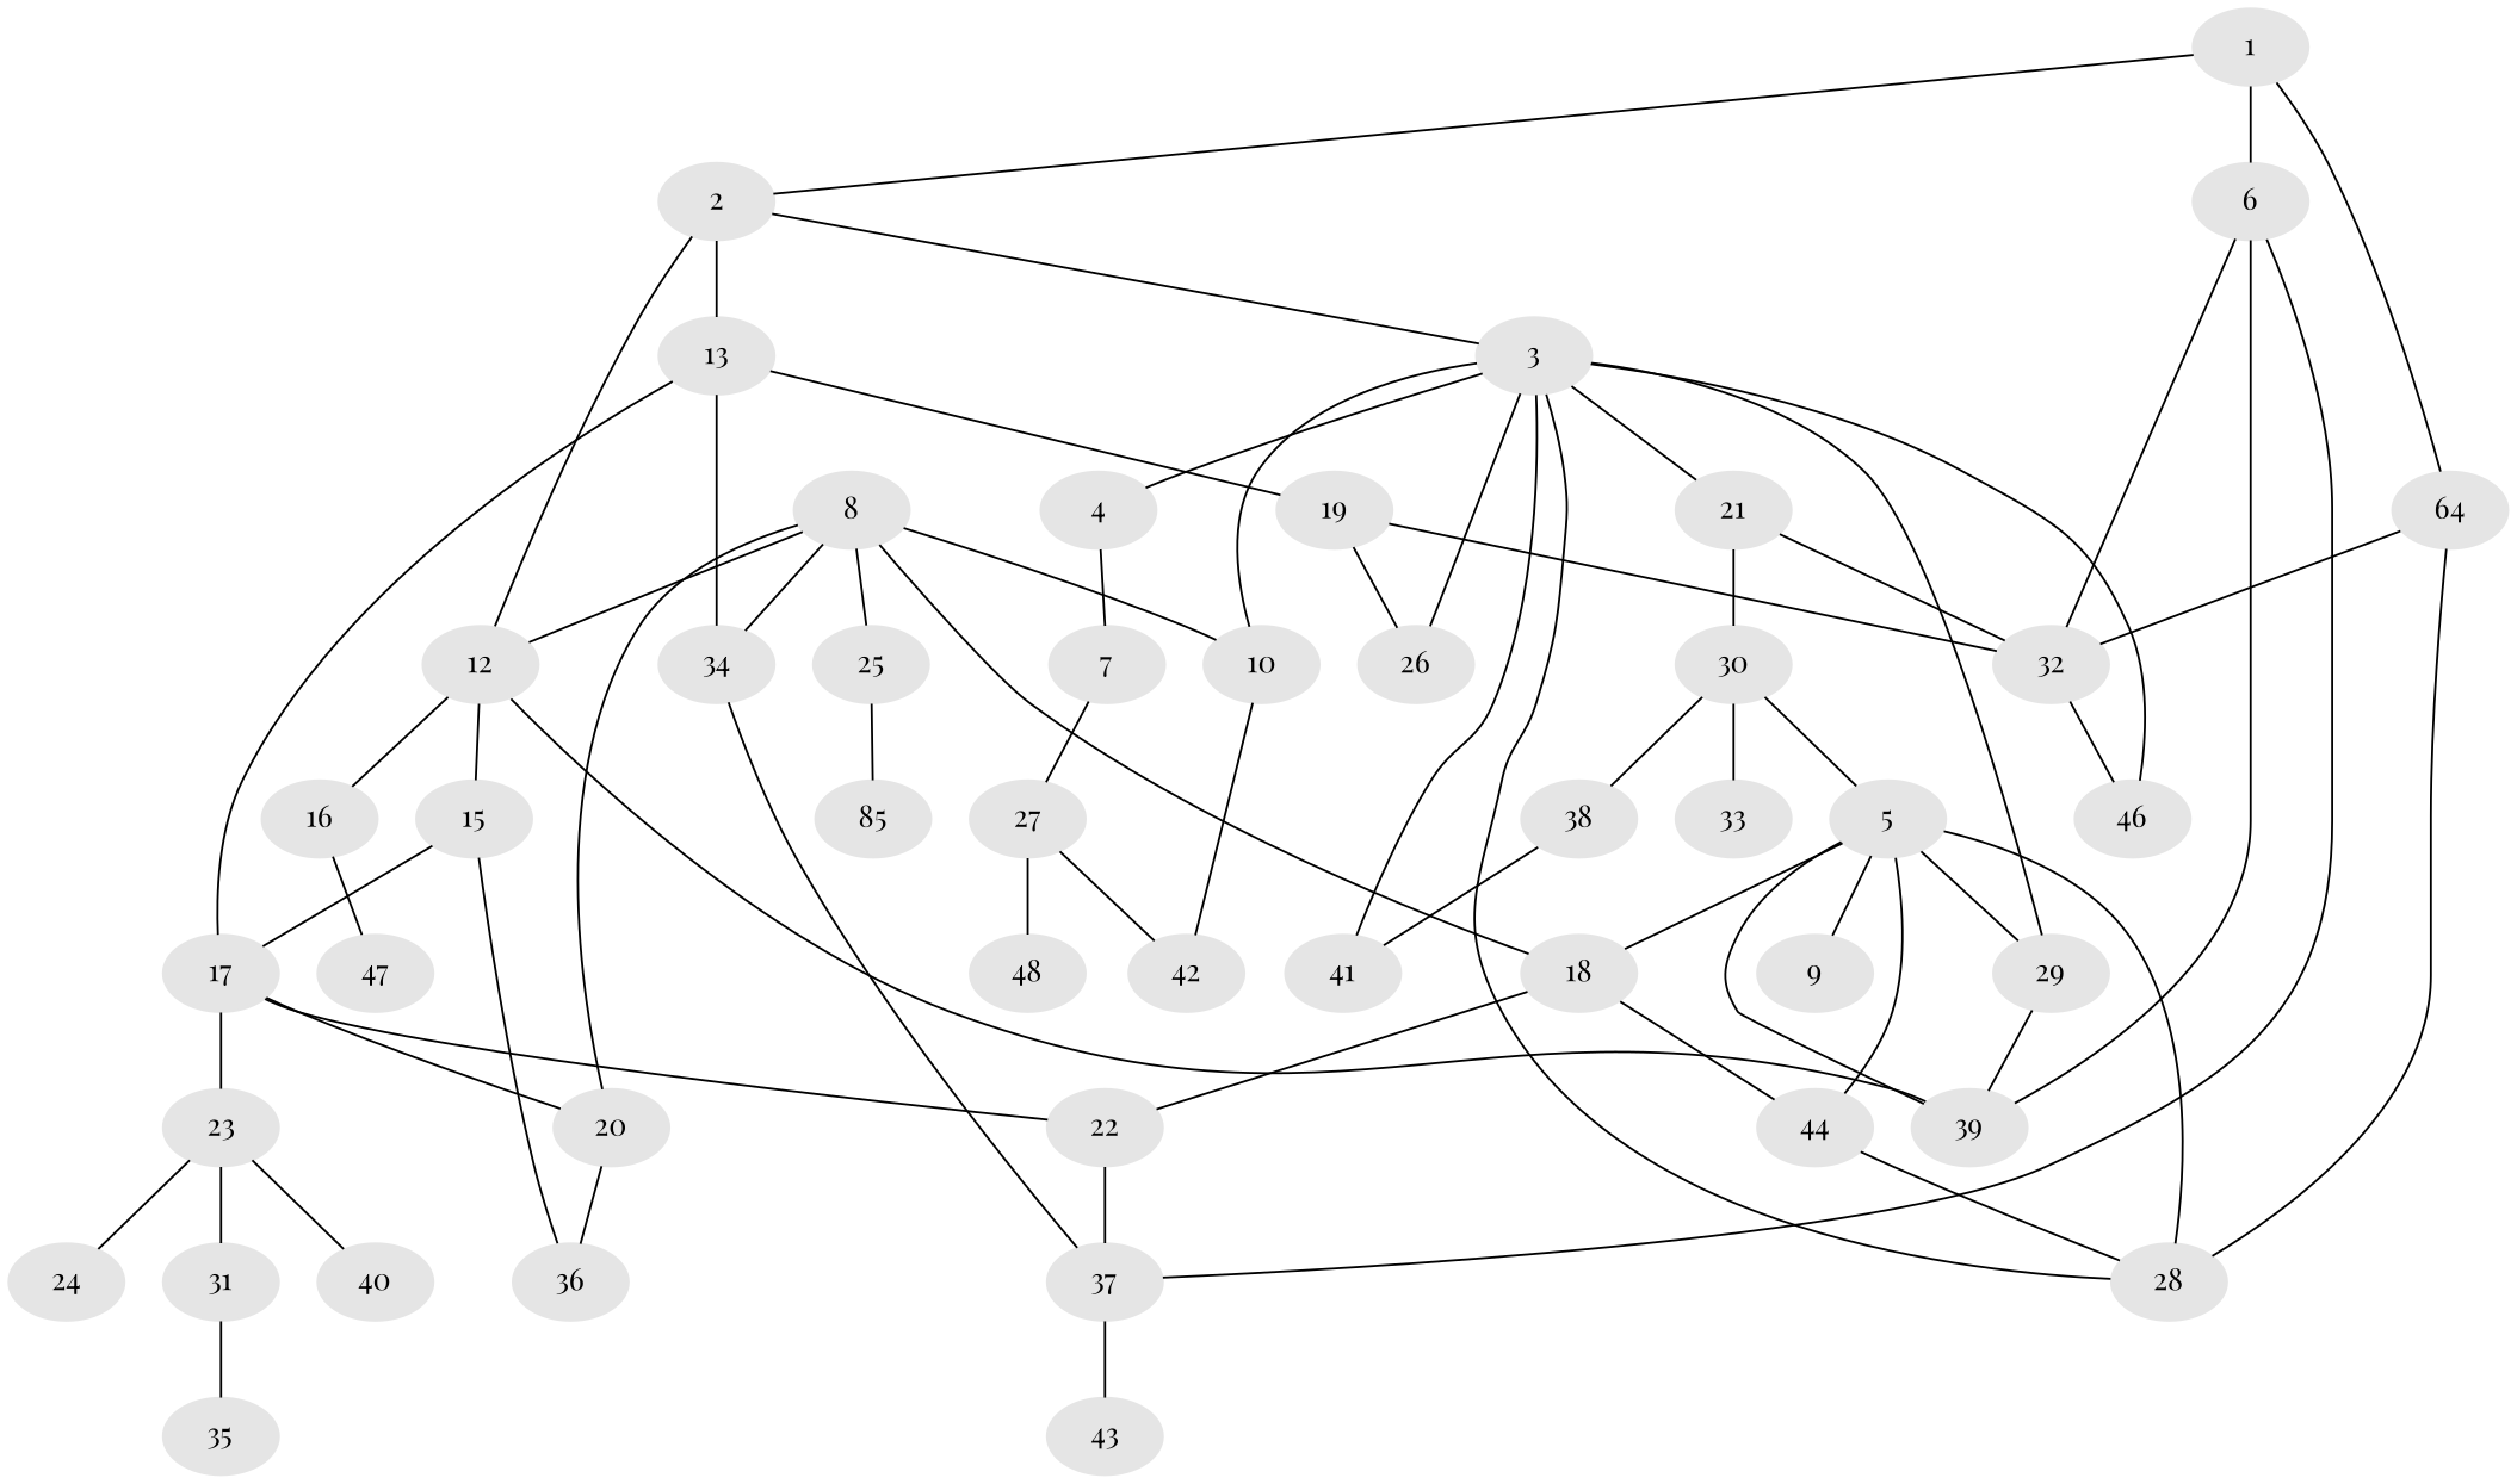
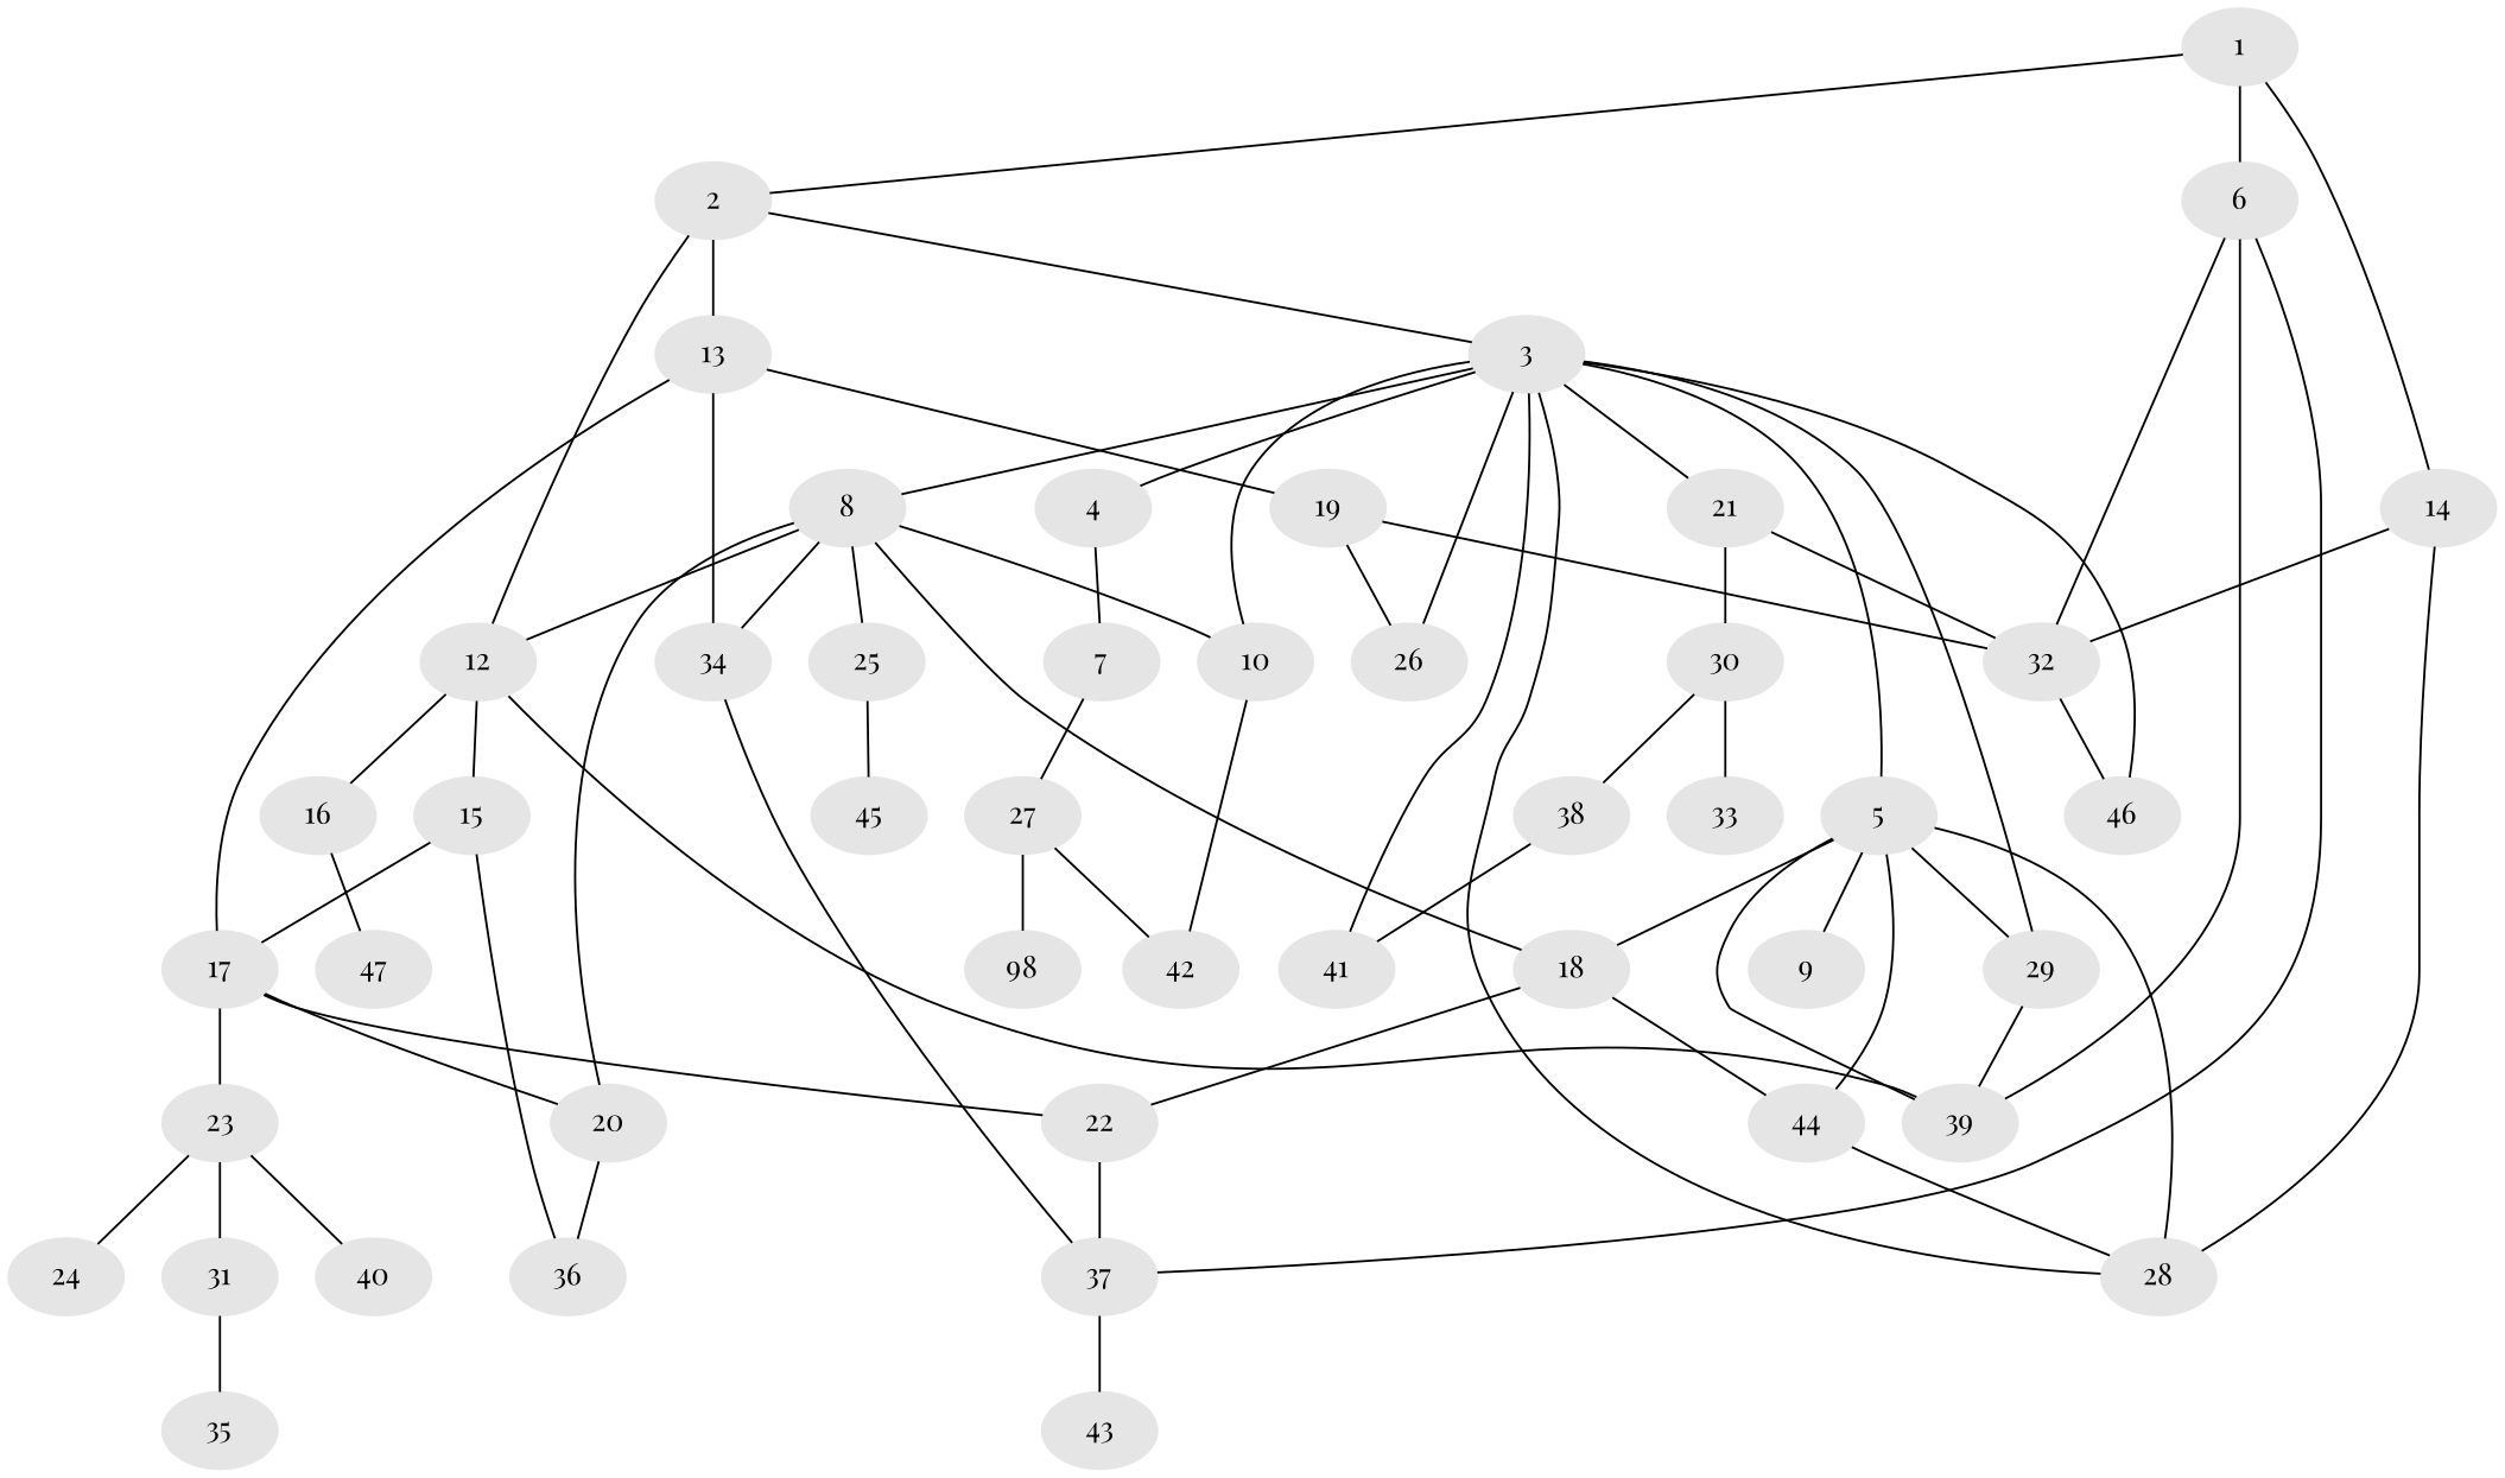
  graph {
    fontname="Playfair Display"
    node [color=gray90 fontname="Playfair Display" style=filled]
    edge [fontname="Playfair Display" weight=1.0]
    1
    2
    6
-   14 [label=64]
+   14
    3
    12
    13
    39
    32
    37
    28
    4
    5
    8
    10
    21
    26
    29
    41
    46
    15
    16
    34
    17
    19
    7
    9
    18
    44
    20
    25
    42
    30
    27
    22
    43
-   48
+   48 [label=98]
    36
-   45 [label=85]
+   45
    47
    23
    24
    31
    40
    33
    38
    35
    1 -- 2
    1 -- 6 [weight=5.0]
    1 -- 14
    2 -- 3 [weight=2.0]
    2 -- 12 [weight=3.0]
    2 -- 13
    6 -- 39
    6 -- 32
    6 -- 37
    14 -- 32 [weight=2.0]
    14 -- 28
    3 -- 28
    3 -- 4
-   30 -- 5
+   3 -- 5
+   3 -- 8
    3 -- 10 [weight=2.0]
    3 -- 21 [weight=2.0]
    3 -- 26
    3 -- 29
    3 -- 41
    3 -- 46 [weight=2.0]
    12 -- 39
    12 -- 15
    12 -- 16
    13 -- 34
    13 -- 17
    13 -- 19
    32 -- 46
    37 -- 43 [weight=2.0]
    4 -- 7
    5 -- 39
    5 -- 28 [weight=2.0]
    5 -- 29
    5 -- 9
    5 -- 18
    5 -- 44
    8 -- 12 [weight=2.0]
    8 -- 10
    8 -- 34
    8 -- 18
    8 -- 20
    8 -- 25
    10 -- 42
    21 -- 32
    21 -- 30
    29 -- 39
    15 -- 17
    15 -- 36
    16 -- 47
    34 -- 37
    17 -- 20
    17 -- 22
    17 -- 23 [weight=3.0]
    19 -- 32
    19 -- 26
    7 -- 27
    18 -- 44
    18 -- 22
    44 -- 28
    20 -- 36
    25 -- 45 [weight=2.0]
    30 -- 33
    30 -- 38
    27 -- 42
    27 -- 48
    22 -- 37
    23 -- 24
    23 -- 31
    23 -- 40
    31 -- 35
    38 -- 41
  }
